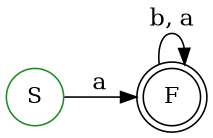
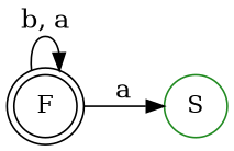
  digraph {
    rankdir=LR
    edge [fontsize=15]
    n1 [color=black label=F shape=doublecircle]
    n2 [color=forestgreen label=S shape=circle]
    n1 -> n1 [label="b, a"]
-   n2 -> n1 [label=a]
+   n1 -> n2 [label=a]
  }
